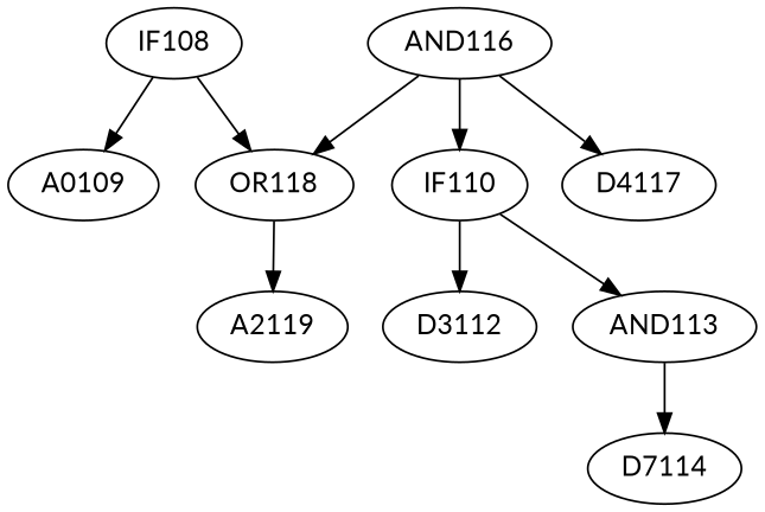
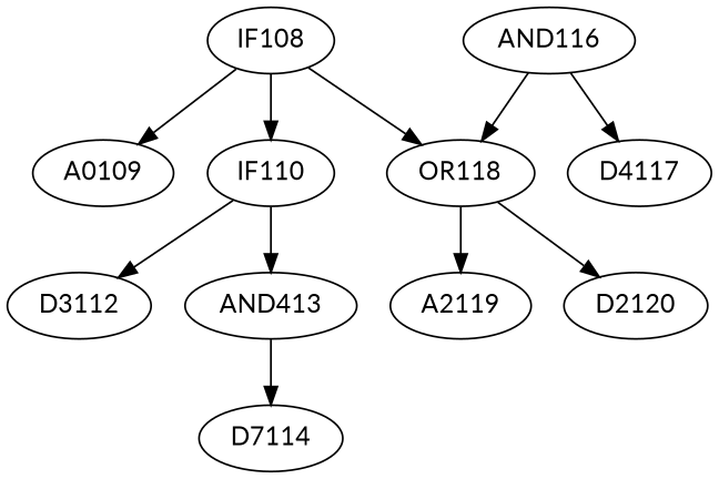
  digraph {
    fontname=Lato
    node [fontname=Lato]
    edge [fontname=Lato]
    IF108
    A0109
    IF110
    OR118
    D3112
-   AND113
+   AND113 [label=AND413]
    AND116
    D4117
    D7114
    A2119
+   D2120
    IF108 -> A0109
-   AND116 -> IF110
+   IF108 -> IF110
    IF108 -> OR118
    IF110 -> D3112
    IF110 -> AND113
    OR118 -> A2119
+   OR118 -> D2120
    AND113 -> D7114
    AND116 -> OR118
    AND116 -> D4117
  }
